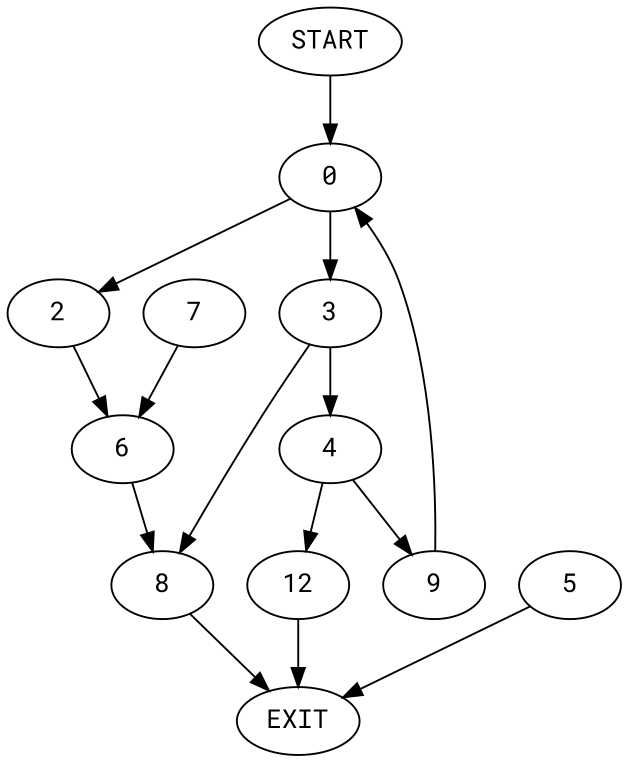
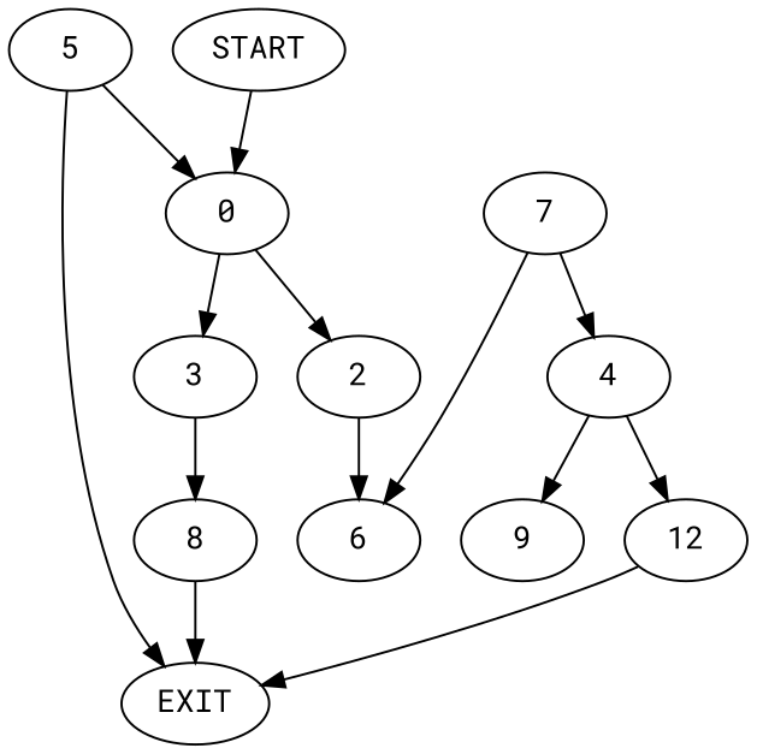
  digraph {
    fontname="Roboto Mono"
    node [fontname="Roboto Mono"]
    edge [fontname="Roboto Mono"]
    n1 [label=START]
    n2 [label=0]
    2
    3
    n5 [label=EXIT]
    6
    4
    8
    9
    n10 [label=12]
    5
    7
    n1 -> n2
    n2 -> 2
    n2 -> 3
    2 -> 6
-   3 -> 4
+   7 -> 4
    3 -> 8
-   6 -> 8
    4 -> 9
    4 -> n10
    8 -> n5
-   9 -> n2
+   5 -> n2
    n10 -> n5
    5 -> n5
    7 -> 6
  }
